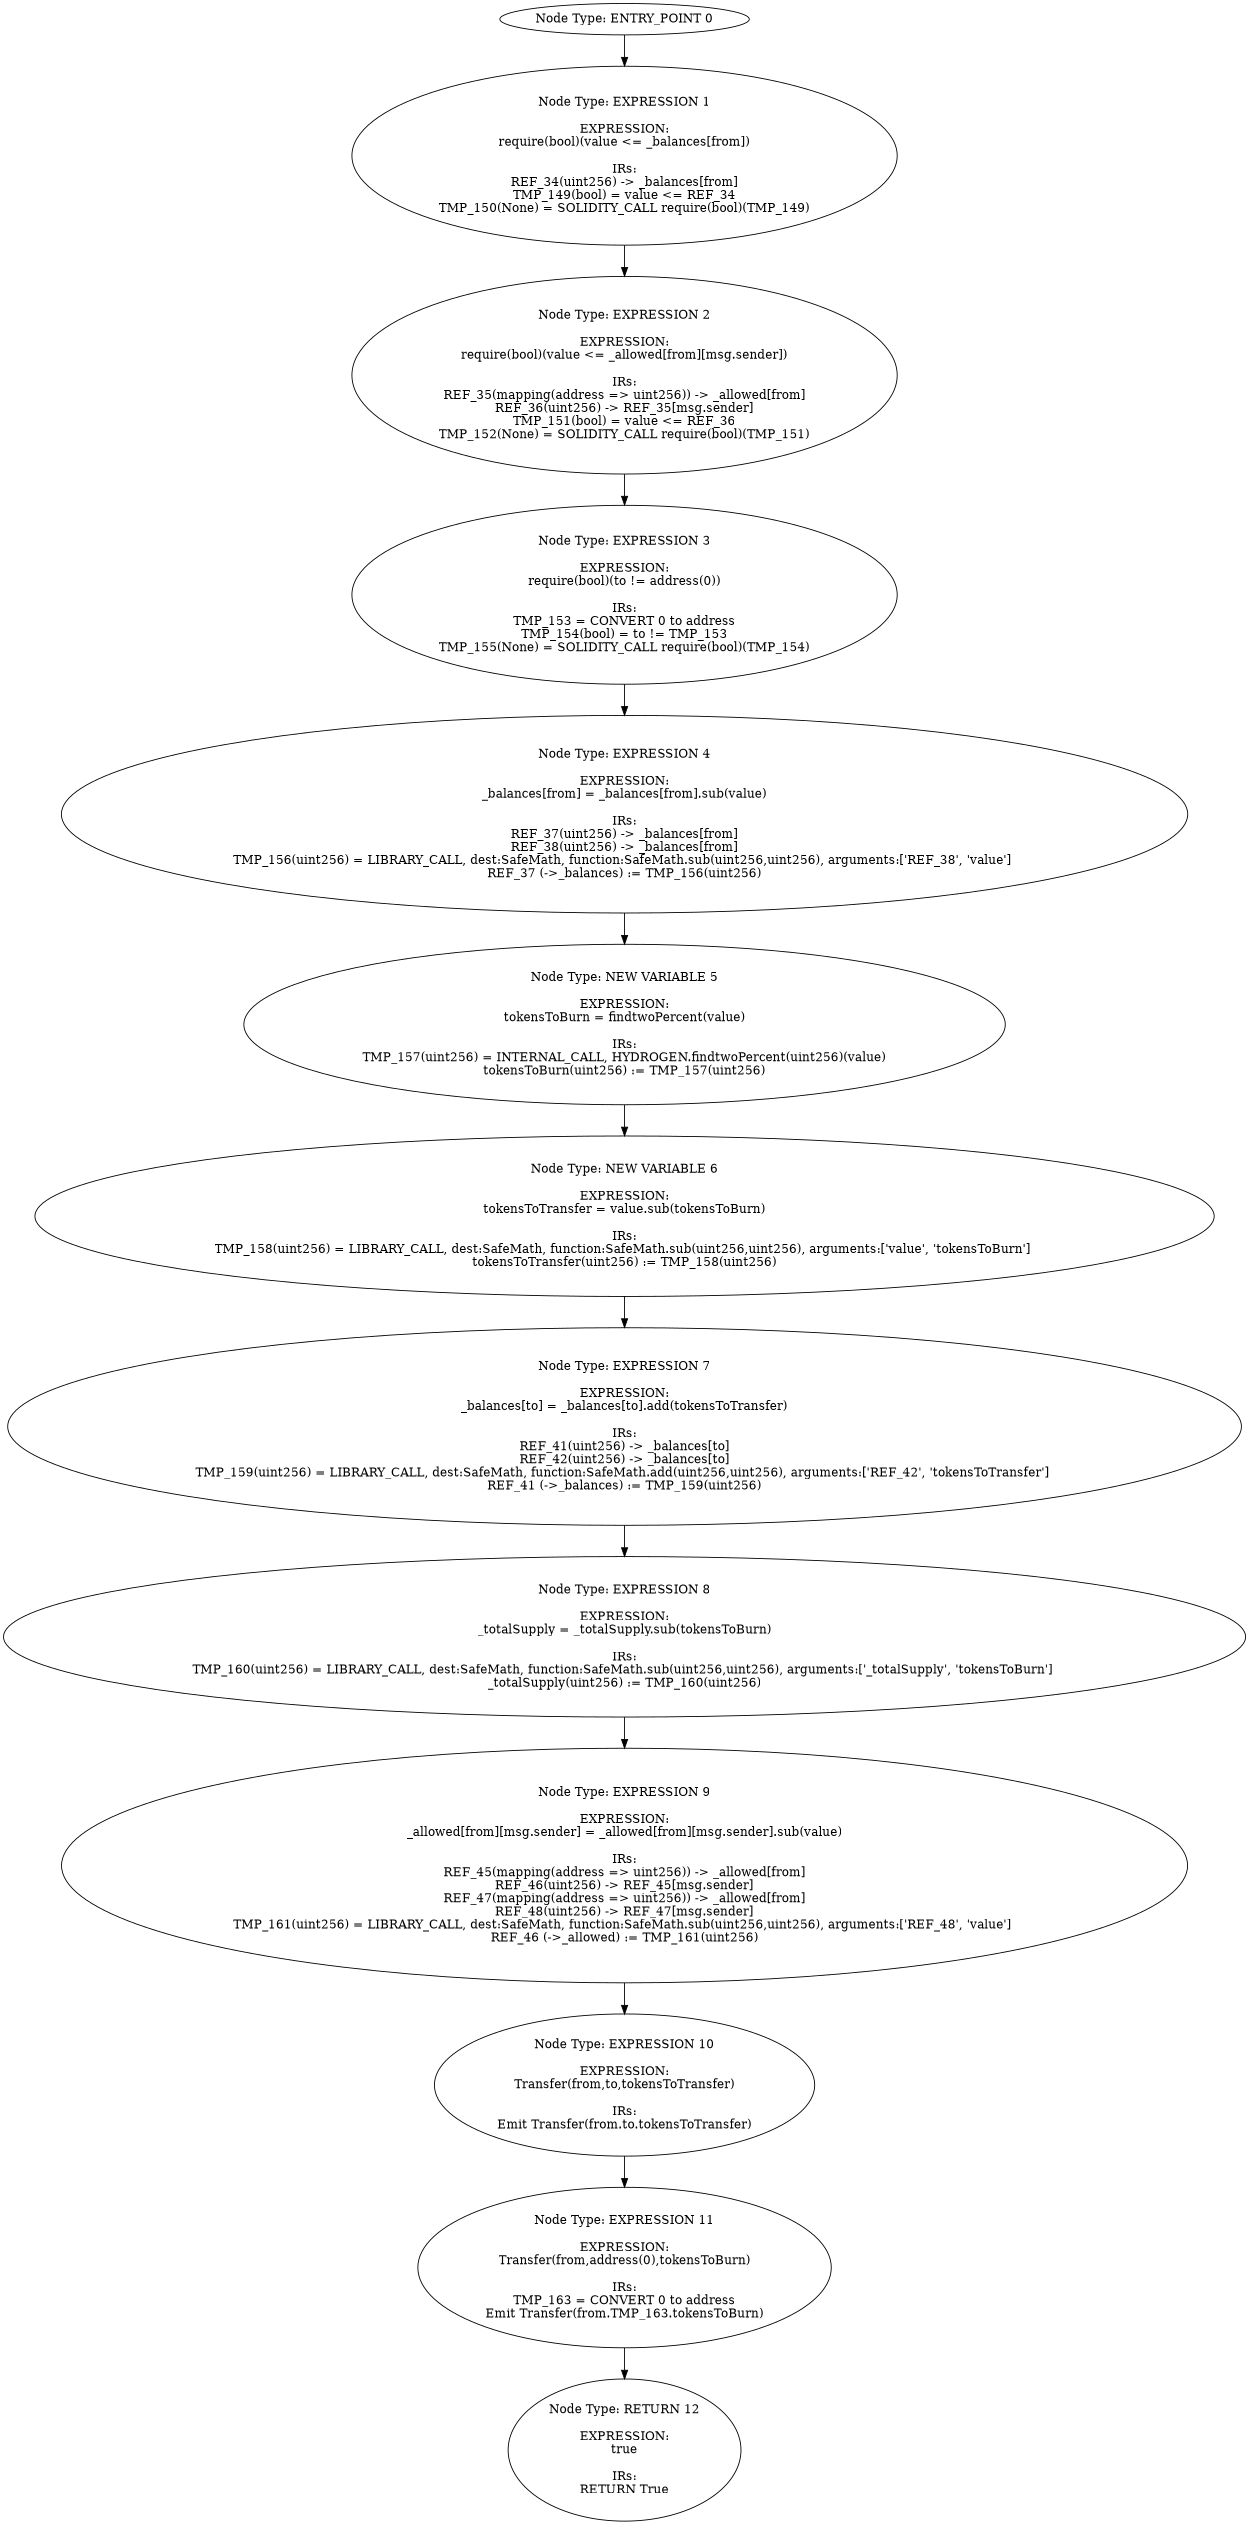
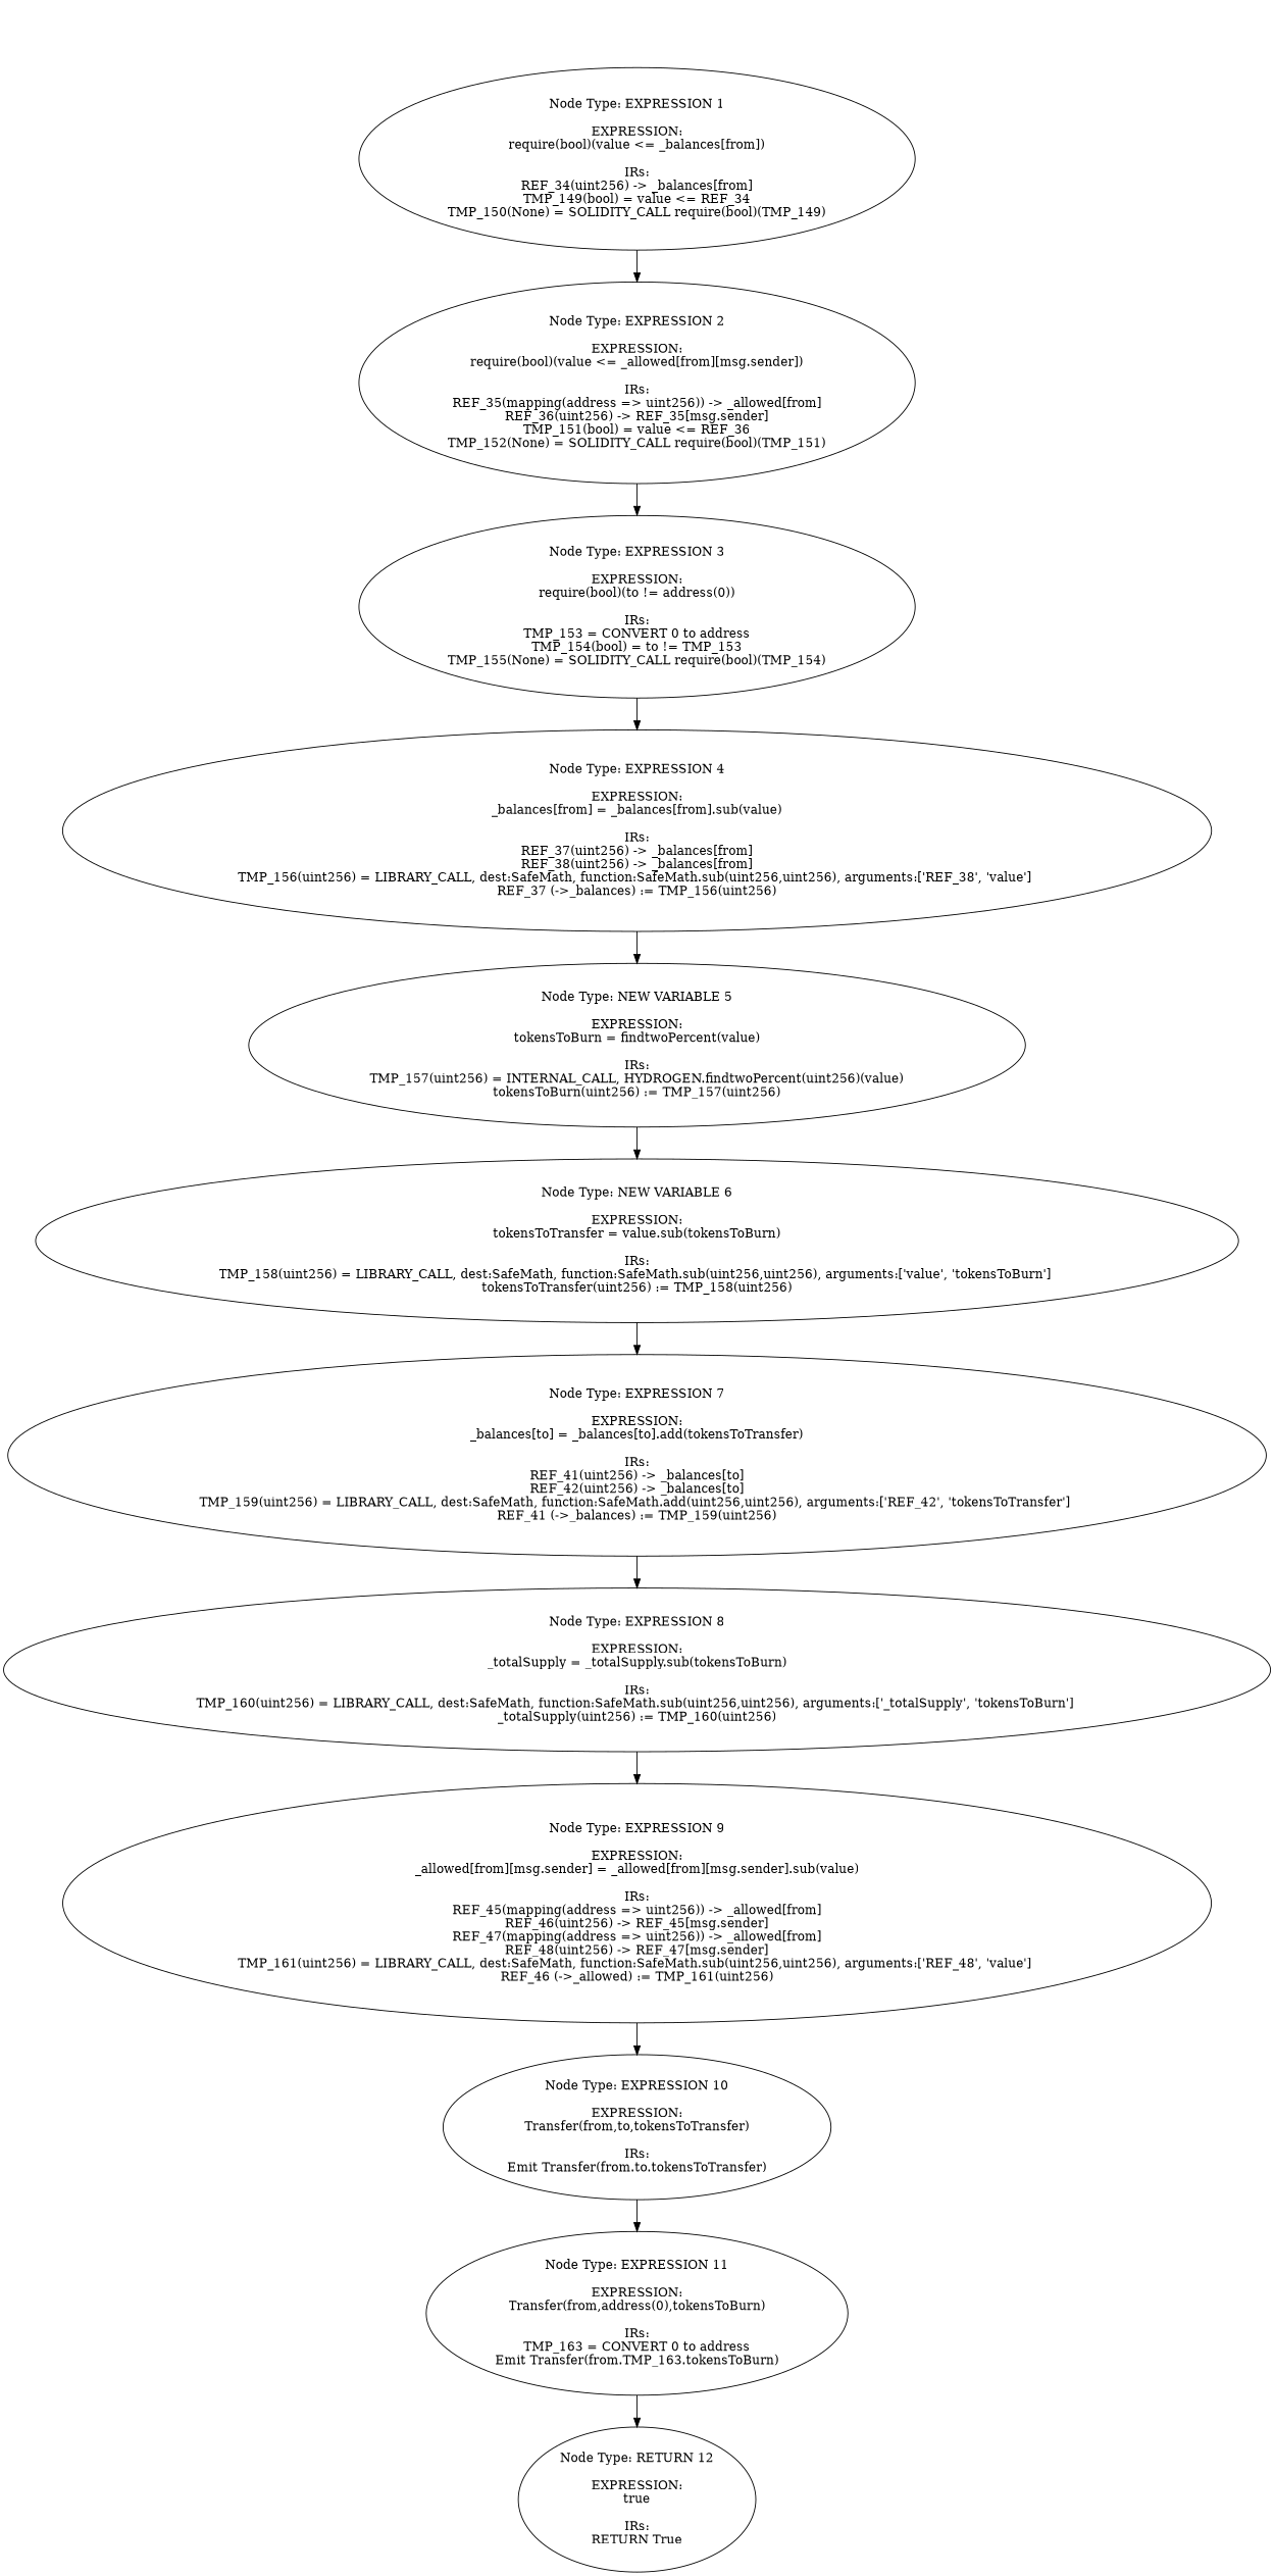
  digraph {
-   n1 [label="Node Type: ENTRY_POINT 0\n"]
    n2 [label="Node Type: EXPRESSION 1\n\nEXPRESSION:\nrequire(bool)(value <= _balances[from])\n\nIRs:\nREF_34(uint256) -> _balances[from]\nTMP_149(bool) = value <= REF_34\nTMP_150(None) = SOLIDITY_CALL require(bool)(TMP_149)"]
    n3 [label="Node Type: EXPRESSION 2\n\nEXPRESSION:\nrequire(bool)(value <= _allowed[from][msg.sender])\n\nIRs:\nREF_35(mapping(address => uint256)) -> _allowed[from]\nREF_36(uint256) -> REF_35[msg.sender]\nTMP_151(bool) = value <= REF_36\nTMP_152(None) = SOLIDITY_CALL require(bool)(TMP_151)"]
    n4 [label="Node Type: EXPRESSION 3\n\nEXPRESSION:\nrequire(bool)(to != address(0))\n\nIRs:\nTMP_153 = CONVERT 0 to address\nTMP_154(bool) = to != TMP_153\nTMP_155(None) = SOLIDITY_CALL require(bool)(TMP_154)"]
    n5 [label="Node Type: EXPRESSION 4\n\nEXPRESSION:\n_balances[from] = _balances[from].sub(value)\n\nIRs:\nREF_37(uint256) -> _balances[from]\nREF_38(uint256) -> _balances[from]\nTMP_156(uint256) = LIBRARY_CALL, dest:SafeMath, function:SafeMath.sub(uint256,uint256), arguments:['REF_38', 'value'] \nREF_37 (->_balances) := TMP_156(uint256)"]
    n6 [label="Node Type: NEW VARIABLE 5\n\nEXPRESSION:\ntokensToBurn = findtwoPercent(value)\n\nIRs:\nTMP_157(uint256) = INTERNAL_CALL, HYDROGEN.findtwoPercent(uint256)(value)\ntokensToBurn(uint256) := TMP_157(uint256)"]
    n7 [label="Node Type: NEW VARIABLE 6\n\nEXPRESSION:\ntokensToTransfer = value.sub(tokensToBurn)\n\nIRs:\nTMP_158(uint256) = LIBRARY_CALL, dest:SafeMath, function:SafeMath.sub(uint256,uint256), arguments:['value', 'tokensToBurn'] \ntokensToTransfer(uint256) := TMP_158(uint256)"]
    n8 [label="Node Type: EXPRESSION 7\n\nEXPRESSION:\n_balances[to] = _balances[to].add(tokensToTransfer)\n\nIRs:\nREF_41(uint256) -> _balances[to]\nREF_42(uint256) -> _balances[to]\nTMP_159(uint256) = LIBRARY_CALL, dest:SafeMath, function:SafeMath.add(uint256,uint256), arguments:['REF_42', 'tokensToTransfer'] \nREF_41 (->_balances) := TMP_159(uint256)"]
    n9 [label="Node Type: EXPRESSION 8\n\nEXPRESSION:\n_totalSupply = _totalSupply.sub(tokensToBurn)\n\nIRs:\nTMP_160(uint256) = LIBRARY_CALL, dest:SafeMath, function:SafeMath.sub(uint256,uint256), arguments:['_totalSupply', 'tokensToBurn'] \n_totalSupply(uint256) := TMP_160(uint256)"]
    n10 [label="Node Type: EXPRESSION 9\n\nEXPRESSION:\n_allowed[from][msg.sender] = _allowed[from][msg.sender].sub(value)\n\nIRs:\nREF_45(mapping(address => uint256)) -> _allowed[from]\nREF_46(uint256) -> REF_45[msg.sender]\nREF_47(mapping(address => uint256)) -> _allowed[from]\nREF_48(uint256) -> REF_47[msg.sender]\nTMP_161(uint256) = LIBRARY_CALL, dest:SafeMath, function:SafeMath.sub(uint256,uint256), arguments:['REF_48', 'value'] \nREF_46 (->_allowed) := TMP_161(uint256)"]
    n11 [label="Node Type: EXPRESSION 10\n\nEXPRESSION:\nTransfer(from,to,tokensToTransfer)\n\nIRs:\nEmit Transfer(from.to.tokensToTransfer)"]
    n12 [label="Node Type: EXPRESSION 11\n\nEXPRESSION:\nTransfer(from,address(0),tokensToBurn)\n\nIRs:\nTMP_163 = CONVERT 0 to address\nEmit Transfer(from.TMP_163.tokensToBurn)"]
    n13 [label="Node Type: RETURN 12\n\nEXPRESSION:\ntrue\n\nIRs:\nRETURN True"]
-   n1 -> n2
    n2 -> n3
    n3 -> n4
    n4 -> n5
    n5 -> n6
    n6 -> n7
    n7 -> n8
    n8 -> n9
    n9 -> n10
    n10 -> n11
    n11 -> n12
    n12 -> n13
  }
